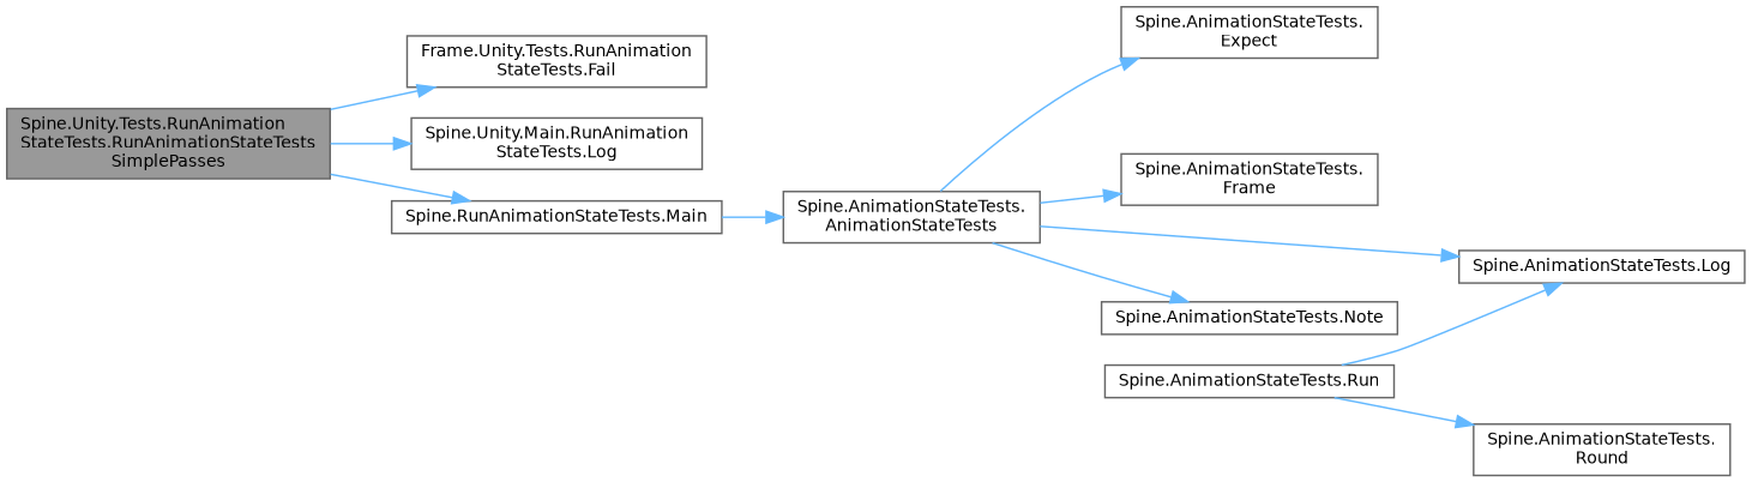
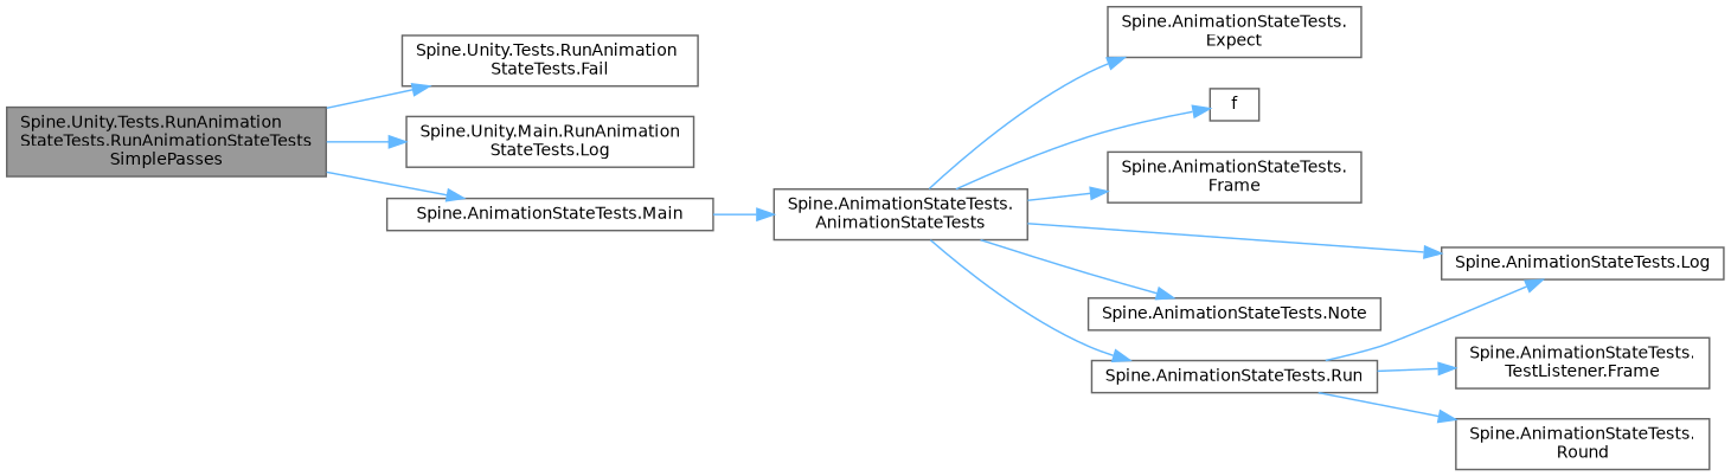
  digraph {
    rankdir=LR
    node [color=grey40 fillcolor=white fontname=Helvetica fontsize=10 shape=box style=filled]
    edge [color=steelblue1 fontname=Helvetica fontsize=10 labelfontname=Helvetica labelfontsize=10 style=solid]
    n1 [color=gray40 fillcolor=grey60 fontcolor=black height=0.2 label="Spine.Unity.Tests.RunAnimation\lStateTests.RunAnimationStateTests\lSimplePasses" width=0.4]
-   n2 [height=0.2 label="Frame.Unity.Tests.RunAnimation\lStateTests.Fail" width=0.4]
+   n2 [height=0.2 label="Spine.Unity.Tests.RunAnimation\lStateTests.Fail" width=0.4]
    n3 [height=0.2 label="Spine.Unity.Main.RunAnimation\lStateTests.Log" width=0.4]
-   n4 [height=0.2 label="Spine.RunAnimationStateTests.Main" width=0.4]
+   n4 [height=0.2 label="Spine.AnimationStateTests.Main" width=0.4]
    n5 [height=0.2 label="Spine.AnimationStateTests.\lAnimationStateTests" width=0.4]
    n6 [height=0.2 label="Spine.AnimationStateTests.\lExpect" width=0.4]
+   n7 [height=0.2 label=f width=0.4]
    n8 [height=0.2 label="Spine.AnimationStateTests.\lFrame" width=0.4]
    n9 [height=0.2 label="Spine.AnimationStateTests.Log" width=0.4]
    n10 [height=0.2 label="Spine.AnimationStateTests.Note" width=0.4]
    n11 [height=0.2 label="Spine.AnimationStateTests.Run" width=0.4]
+   n12 [height=0.2 label="Spine.AnimationStateTests.\lTestListener.Frame" width=0.4]
    n13 [height=0.2 label="Spine.AnimationStateTests.\lRound" width=0.4]
    n1 -> n2
    n1 -> n3
    n1 -> n4
    n4 -> n5
    n5 -> n6
+   n5 -> n7
    n5 -> n8
    n5 -> n9
    n5 -> n10
+   n5 -> n11
    n11 -> n9
+   n11 -> n12
    n11 -> n13
  }
